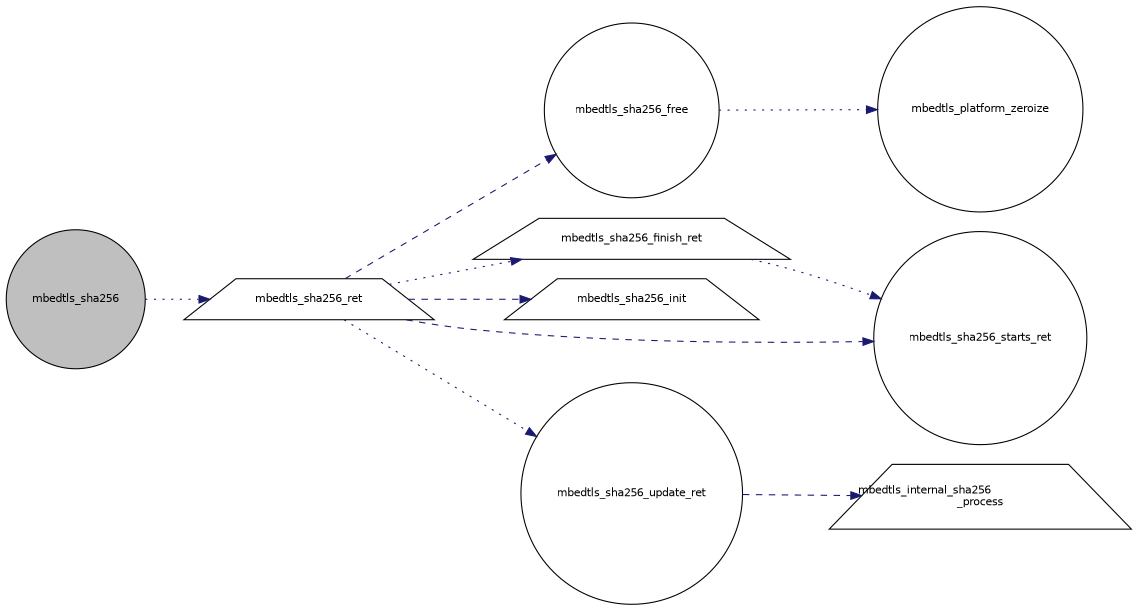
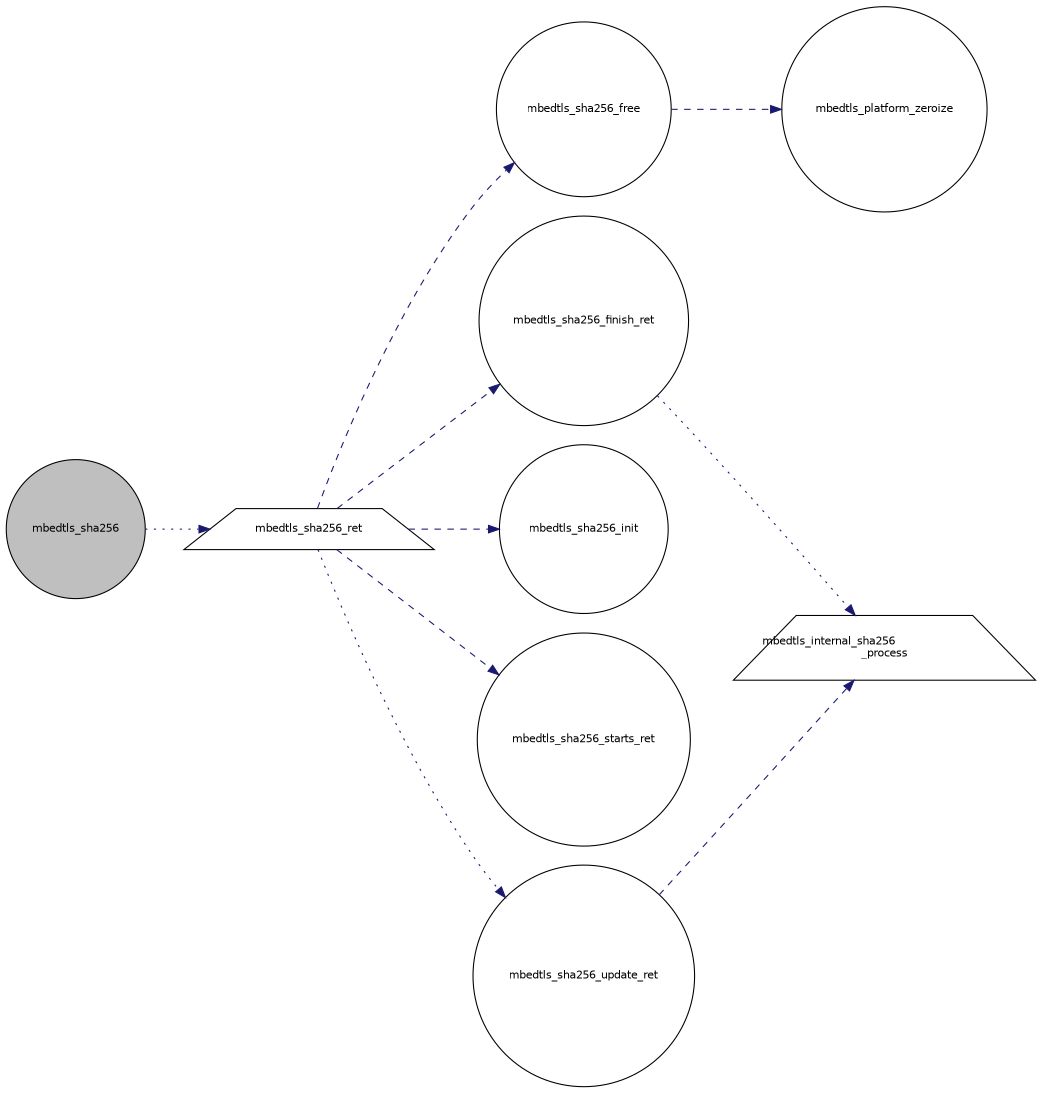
  digraph {
    rankdir=LR
    node [color=black fillcolor=white fontname=Helvetica fontsize=10 shape=circle style=filled]
    edge [color=midnightblue fontname=Helvetica fontsize=10 labelfontname=Helvetica labelfontsize=10 style=dashed]
    n1 [fillcolor=grey75 fontcolor=black height=0.2 label=mbedtls_sha256 width=0.4]
    n2 [height=0.2 label=mbedtls_sha256_ret shape=trapezium width=0.4]
-   n3 [height=0.2 label=mbedtls_sha256_finish_ret shape=trapezium width=0.4]
+   n3 [height=0.2 label=mbedtls_sha256_finish_ret width=0.4]
    n4 [height=0.2 label=mbedtls_sha256_free width=0.4]
-   n5 [height=0.2 label=mbedtls_sha256_init shape=trapezium width=0.4]
+   n5 [height=0.2 label=mbedtls_sha256_init width=0.4]
    n6 [height=0.2 label=mbedtls_sha256_starts_ret width=0.4]
    n7 [height=0.2 label=mbedtls_sha256_update_ret width=0.4]
    n8 [height=0.2 label="mbedtls_internal_sha256\l_process" shape=trapezium width=0.4]
    n9 [height=0.2 label=mbedtls_platform_zeroize width=0.4]
    n1 -> n2 [style=dotted]
-   n2 -> n3 [style=dotted]
+   n2 -> n3
    n2 -> n4
    n2 -> n5
    n2 -> n6
    n2 -> n7 [style=dotted]
-   n3 -> n6 [style=dotted]
-   n4 -> n9 [style=dotted]
+   n3 -> n8 [style=dotted]
+   n4 -> n9
    n7 -> n8
  }
